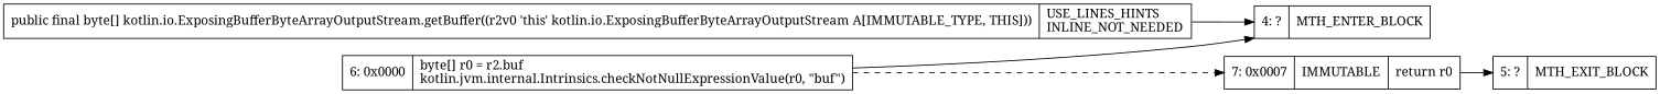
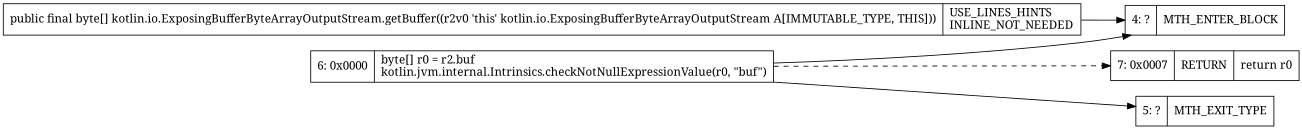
  digraph {
    fontname="Noto Serif"
    rankdir=LR
    node [fontname="Noto Serif" shape=record]
    edge [fontname="Noto Serif" style=solid]
    n1 [label="{4\:\ ?|MTH_ENTER_BLOCK\l}"]
    n2 [label="{6\:\ 0x0000|byte[] r0 = r2.buf\lkotlin.jvm.internal.Intrinsics.checkNotNullExpressionValue(r0, \"buf\")\l}"]
-   n3 [label="{7\:\ 0x0007|IMMUTABLE\l|return r0\l}"]
-   n4 [label="{5\:\ ?|MTH_EXIT_BLOCK\l}"]
+   n3 [label="{7\:\ 0x0007|RETURN\l|return r0\l}"]
+   n4 [label="{5\:\ ?|MTH_EXIT_TYPE\l}"]
    n5 [label="{public final byte[] kotlin.io.ExposingBufferByteArrayOutputStream.getBuffer((r2v0 'this' kotlin.io.ExposingBufferByteArrayOutputStream A[IMMUTABLE_TYPE, THIS]))  | USE_LINES_HINTS\lINLINE_NOT_NEEDED\l}"]
    n2 -> n1
    n2 -> n3 [style=dashed]
-   n3 -> n4
+   n2 -> n4
    n5 -> n1
  }
